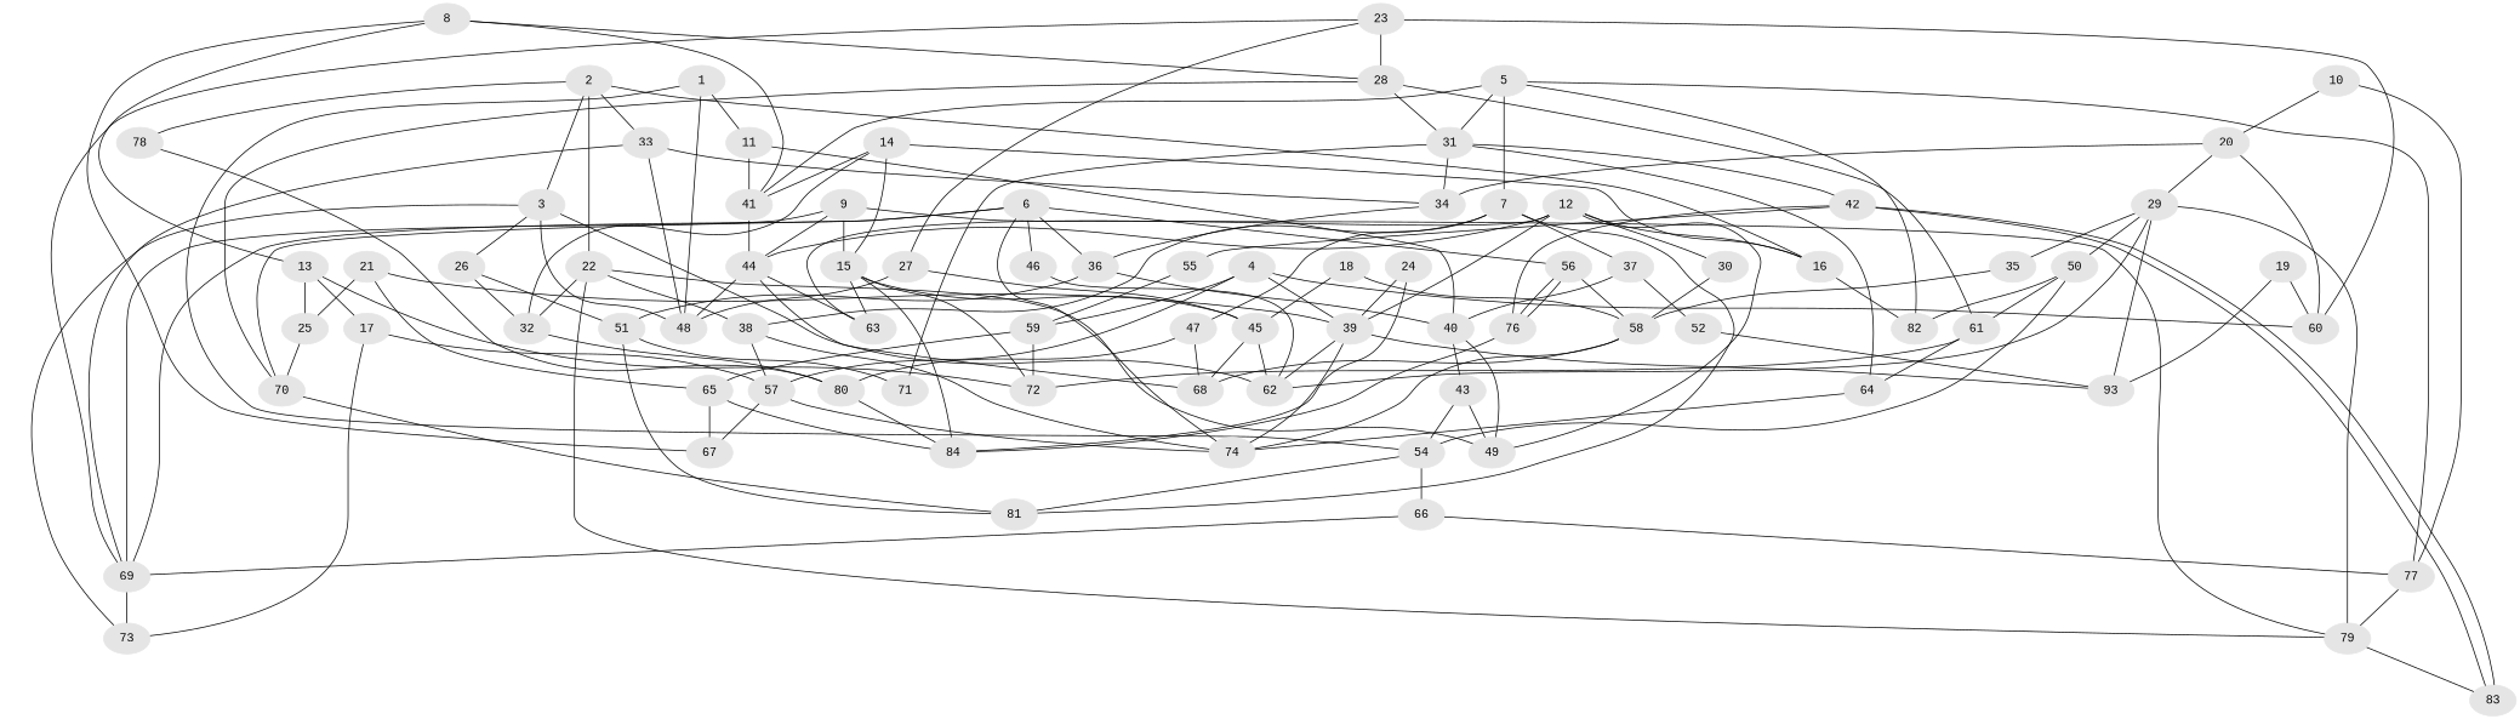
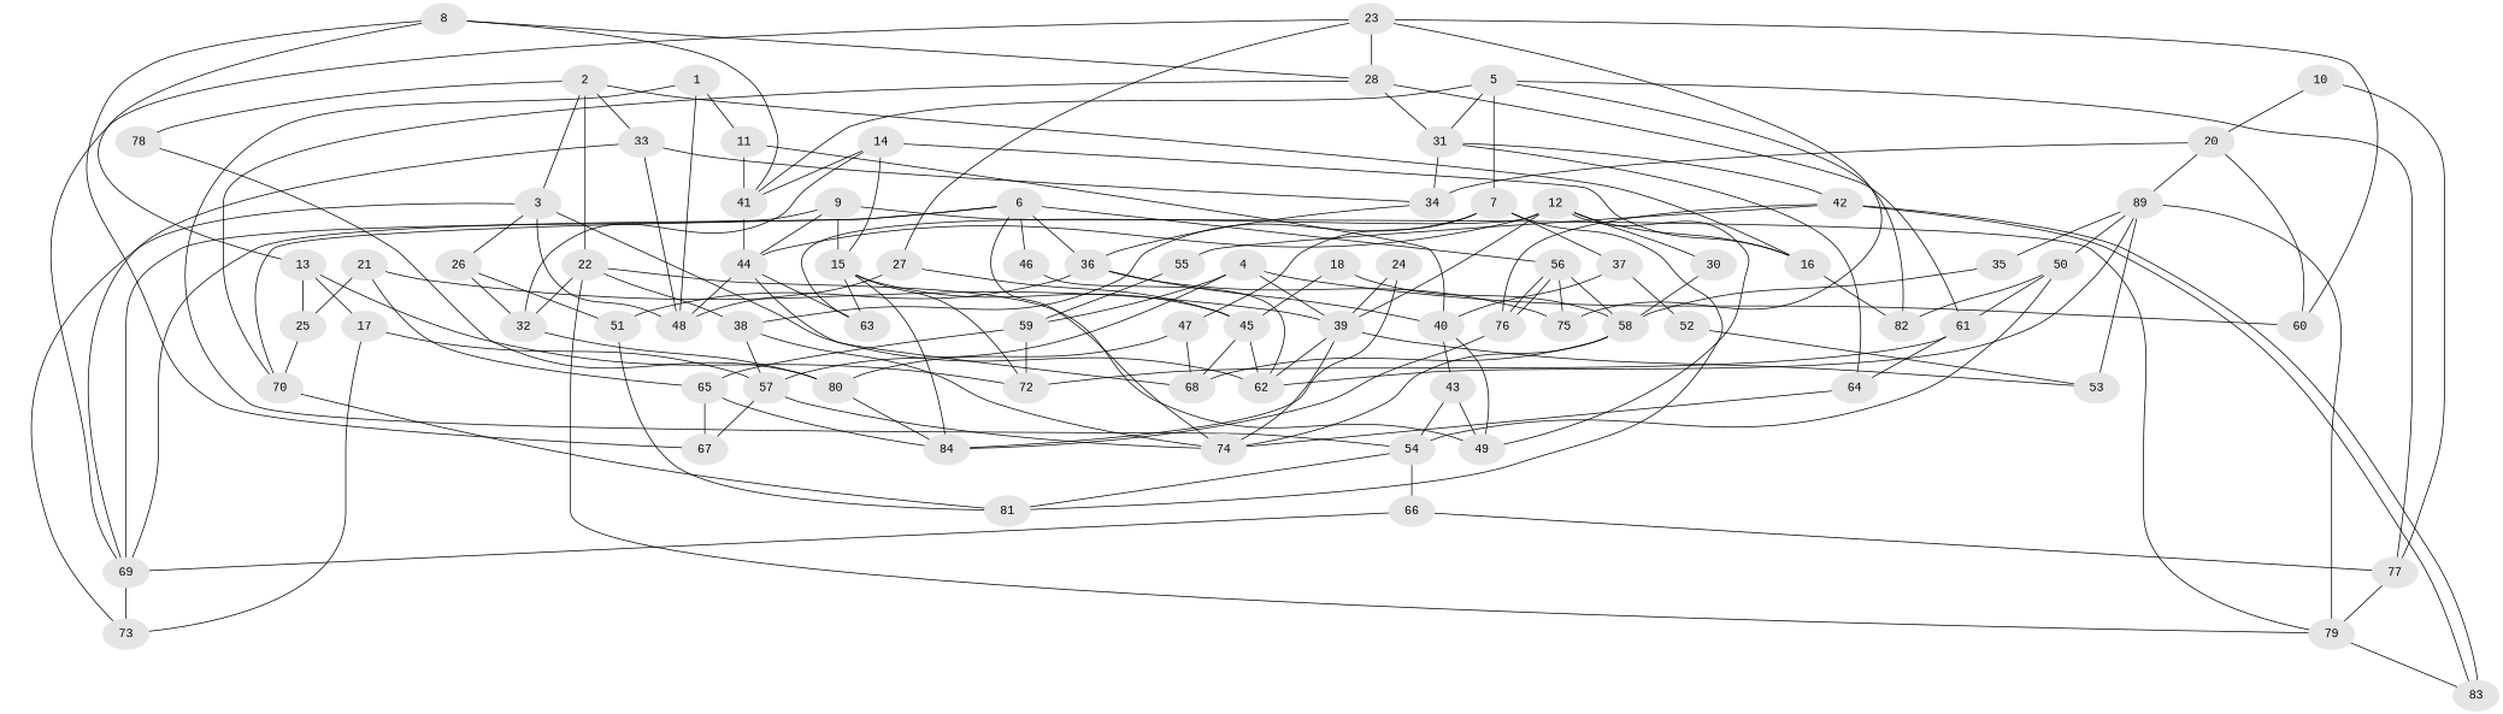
  graph {
    fontname="Liberation Mono"
    node [color=gray90 fontname="Liberation Mono" style=filled]
    edge [fontname="Liberation Mono"]
    1
    11
    48
    54
    41
    40
    81
    66
    2
    3
    16
    22
    33
    78
    26
    62
    73
    82
    38
    79
    49
    32
    69
    34
    80
    51
    4
    39
    57
    59
    60
    74
-   53 [label=93]
+   53
    67
    72
    65
    5
    7
    31
    77
    37
    47
    42
    64
-   71
    44
    6
    36
    46
    56
    70
+   75
    58
    76
    52
    68
    8
    13
    28
    17
    25
    61
    9
    15
    18
    45
    63
    83
    10
    20
-   29
+   29 [label=89]
    43
    12
    30
    14
    84
-   19
    35
    50
    21
    23
    27
    24
    55
    1 -- 11
    1 -- 48
    1 -- 54
    11 -- 41
    11 -- 40
    54 -- 81
    54 -- 66
    41 -- 44
    40 -- 49
    40 -- 43
    66 -- 69
    66 -- 77
    2 -- 3
    2 -- 16
    2 -- 22
    2 -- 33
    2 -- 78
    3 -- 48
    3 -- 26
    3 -- 62
    3 -- 73
    16 -- 82
    22 -- 38
    22 -- 79
    22 -- 49
    22 -- 32
    33 -- 48
    33 -- 69
    33 -- 34
    78 -- 80
    26 -- 32
    26 -- 51
    38 -- 57
    38 -- 74
    79 -- 83
    32 -- 80
    69 -- 73
    34 -- 36
    80 -- 84
    51 -- 81
-   51 -- 71
    4 -- 39
    4 -- 57
    4 -- 59
    4 -- 60
    39 -- 62
    39 -- 74
    39 -- 53
    57 -- 74
    57 -- 67
    59 -- 72
    59 -- 65
    65 -- 67
    65 -- 84
    5 -- 41
    5 -- 82
    5 -- 7
    5 -- 31
    5 -- 77
    7 -- 81
    7 -- 38
    7 -- 37
    7 -- 47
    31 -- 34
    31 -- 42
    31 -- 64
-   31 -- 71
    77 -- 79
    37 -- 40
    37 -- 52
    47 -- 80
    47 -- 68
    42 -- 76
    42 -- 83
    42 -- 83
    42 -- 55
    64 -- 74
    44 -- 48
    44 -- 68
    44 -- 63
    6 -- 69
    6 -- 74
    6 -- 36
    6 -- 46
    6 -- 56
    6 -- 70
    36 -- 40
    36 -- 51
+   36 -- 75
    46 -- 62
+   56 -- 75
    56 -- 58
    56 -- 76
    56 -- 76
    70 -- 81
    58 -- 74
    58 -- 68
    76 -- 84
    52 -- 53
    8 -- 41
    8 -- 67
    8 -- 13
    8 -- 28
    13 -- 72
    13 -- 17
    13 -- 25
    28 -- 31
    28 -- 70
    28 -- 61
    17 -- 73
    17 -- 57
    25 -- 70
    61 -- 72
    61 -- 64
    9 -- 79
    9 -- 69
    9 -- 44
    9 -- 15
    15 -- 72
    15 -- 45
    15 -- 63
    15 -- 84
    18 -- 58
    18 -- 45
    45 -- 62
    45 -- 68
    10 -- 77
    10 -- 20
    20 -- 34
    20 -- 60
    20 -- 29
    29 -- 62
    29 -- 79
    29 -- 53
    29 -- 35
    29 -- 50
    43 -- 54
    43 -- 49
    12 -- 16
    12 -- 49
    12 -- 39
    12 -- 44
    12 -- 63
    12 -- 30
    30 -- 58
    14 -- 41
    14 -- 16
    14 -- 32
    14 -- 15
-   19 -- 60
-   19 -- 53
    35 -- 58
    50 -- 54
    50 -- 82
    50 -- 61
    21 -- 39
    21 -- 65
    21 -- 25
    23 -- 69
    23 -- 60
+   23 -- 75
    23 -- 28
    23 -- 27
    27 -- 48
    27 -- 45
    24 -- 39
    24 -- 84
    55 -- 59
  }
